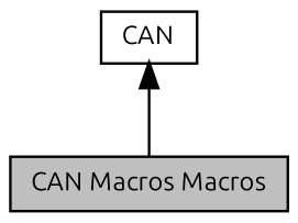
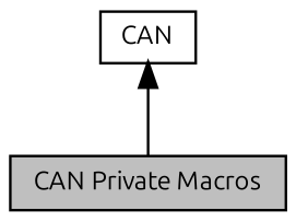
  digraph {
    rankdir=TB
    fontname=Ubuntu
    node [color=black fontname=Ubuntu fontsize=10 shape=record style=filled]
-   n1 [fillcolor=grey75 fontcolor=black height=0.2 label="CAN Macros Macros" width=0.4]
+   n1 [fillcolor=grey75 fontcolor=black height=0.2 label="CAN Private Macros" width=0.4]
    n2 [fillcolor=white height=0.2 label=CAN width=0.4]
    n2 -> n1 [dir=back fontname=Ubuntu fontsize=10 labelfontname=Helvetica labelfontsize=10 shape=plaintext style=solid]
  }
